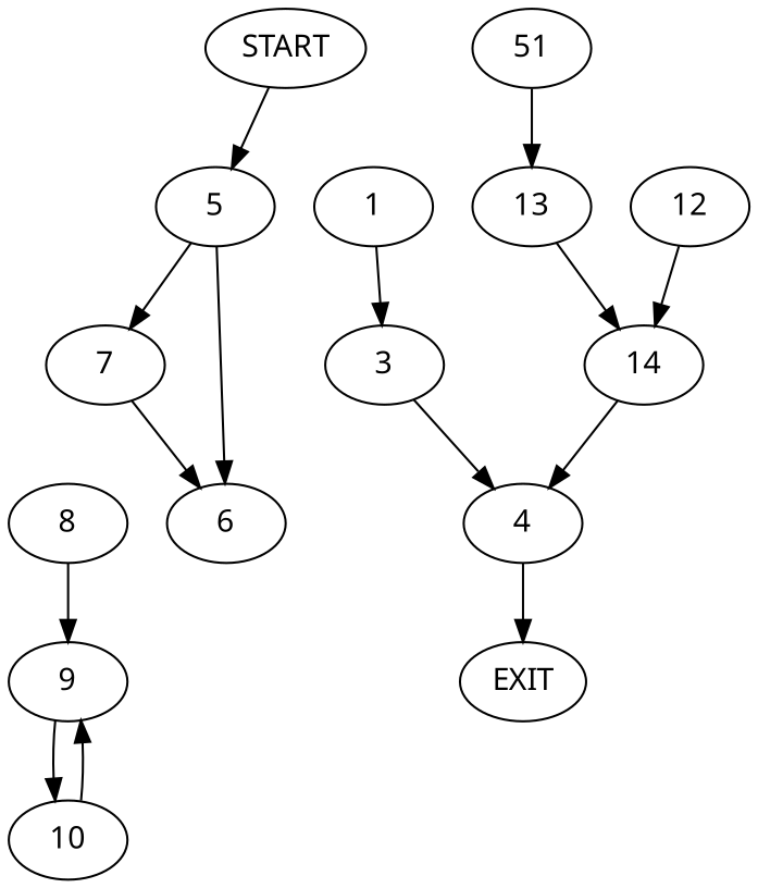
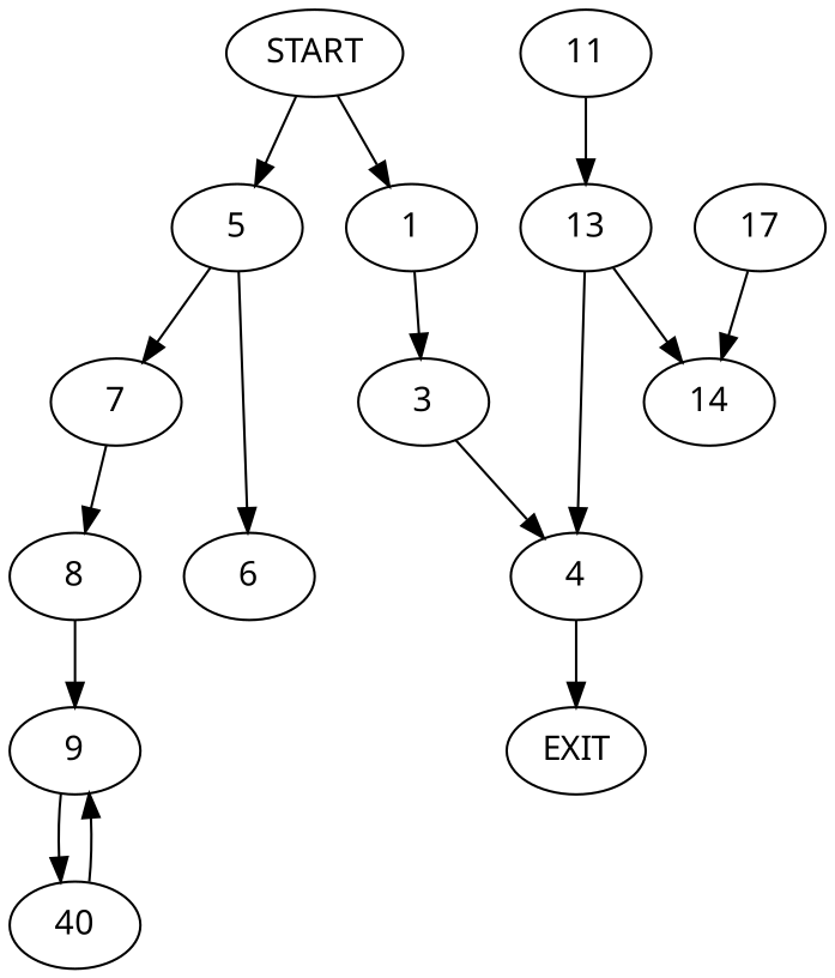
  digraph {
    fontname="Noto Sans"
    node [fontname="Noto Sans"]
    edge [fontname="Noto Sans"]
    n1 [label=START]
    1
    5
    3
    n5 [label=EXIT]
    4
    6
    7
    8
    9
-   10
-   11 [label=51]
+   10 [label=40]
+   11
    13
-   12
+   12 [label=17]
    14
+   n1 -> 1
    n1 -> 5
    1 -> 3
    5 -> 6
    5 -> 7
    3 -> 4
    4 -> n5
-   7 -> 6
+   7 -> 8
    8 -> 9
    9 -> 10
    10 -> 9
    11 -> 13
    13 -> 14
    12 -> 14
-   14 -> 4
+   13 -> 4
  }
